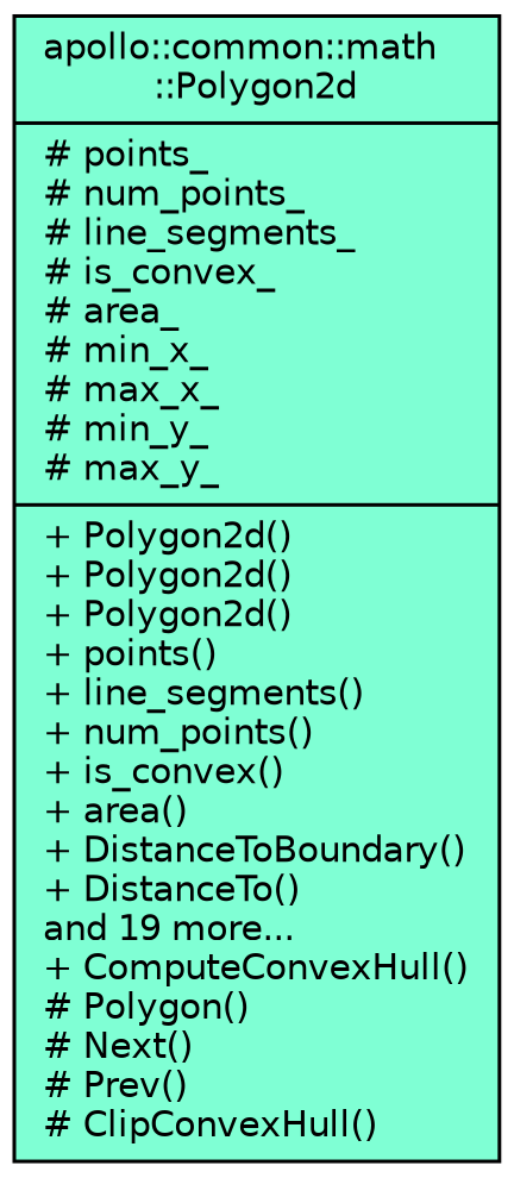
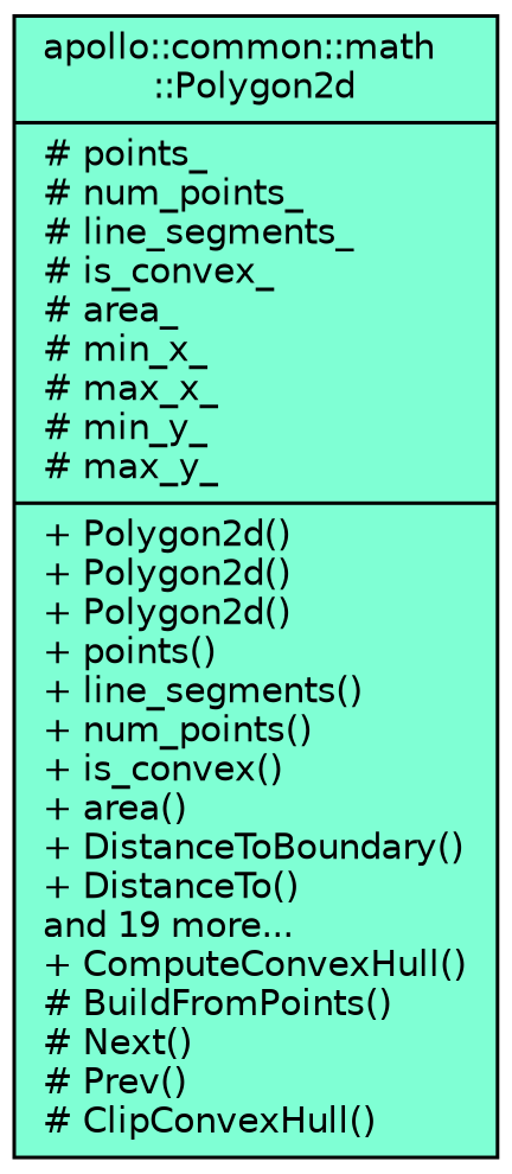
  digraph {
-   n1 [color=black fillcolor=aquamarine fontcolor=black fontname=Helvetica fontsize=10 height=0.2 label="{apollo::common::math\l::Polygon2d\n|# points_\l# num_points_\l# line_segments_\l# is_convex_\l# area_\l# min_x_\l# max_x_\l# min_y_\l# max_y_\l|+ Polygon2d()\l+ Polygon2d()\l+ Polygon2d()\l+ points()\l+ line_segments()\l+ num_points()\l+ is_convex()\l+ area()\l+ DistanceToBoundary()\l+ DistanceTo()\land 19 more...\l+ ComputeConvexHull()\l# Polygon()\l# Next()\l# Prev()\l# ClipConvexHull()\l}" shape=record style=filled width=0.4]
+   n1 [color=black fillcolor=aquamarine fontcolor=black fontname=Helvetica fontsize=10 height=0.2 label="{apollo::common::math\l::Polygon2d\n|# points_\l# num_points_\l# line_segments_\l# is_convex_\l# area_\l# min_x_\l# max_x_\l# min_y_\l# max_y_\l|+ Polygon2d()\l+ Polygon2d()\l+ Polygon2d()\l+ points()\l+ line_segments()\l+ num_points()\l+ is_convex()\l+ area()\l+ DistanceToBoundary()\l+ DistanceTo()\land 19 more...\l+ ComputeConvexHull()\l# BuildFromPoints()\l# Next()\l# Prev()\l# ClipConvexHull()\l}" shape=record style=filled width=0.4]
  }
